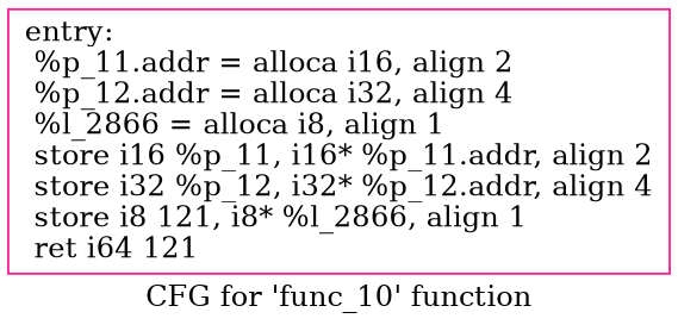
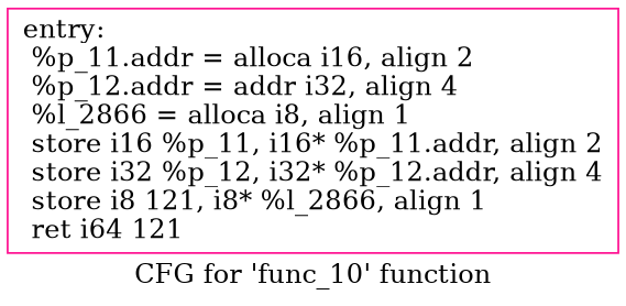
  digraph {
    label="CFG for 'func_10' function"
-   n1 [label="{entry:\l  %p_11.addr = alloca i16, align 2\l  %p_12.addr = alloca i32, align 4\l  %l_2866 = alloca i8, align 1\l  store i16 %p_11, i16* %p_11.addr, align 2\l  store i32 %p_12, i32* %p_12.addr, align 4\l  store i8 121, i8* %l_2866, align 1\l  ret i64 121\l}" shape=record color=deeppink]
+   n1 [label="{entry:\l  %p_11.addr = alloca i16, align 2\l  %p_12.addr = addr i32, align 4\l  %l_2866 = alloca i8, align 1\l  store i16 %p_11, i16* %p_11.addr, align 2\l  store i32 %p_12, i32* %p_12.addr, align 4\l  store i8 121, i8* %l_2866, align 1\l  ret i64 121\l}" shape=record color=deeppink]
  }
